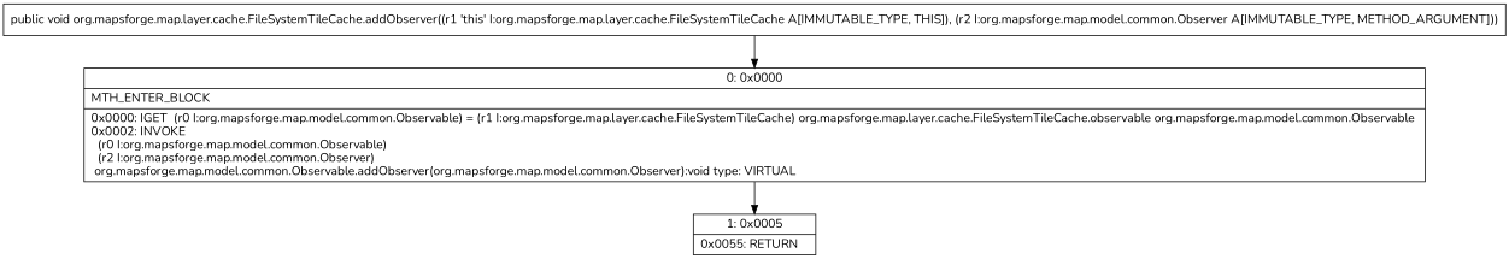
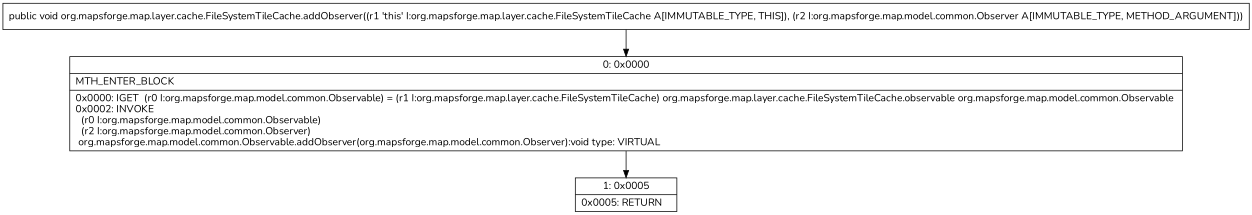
  digraph {
    fontname=Nunito
    node [shape=record fontname=Nunito]
    edge [fontname=Nunito]
    n1 [label="{0\:\ 0x0000|MTH_ENTER_BLOCK\l|0x0000: IGET  (r0 I:org.mapsforge.map.model.common.Observable) = (r1 I:org.mapsforge.map.layer.cache.FileSystemTileCache) org.mapsforge.map.layer.cache.FileSystemTileCache.observable org.mapsforge.map.model.common.Observable \l0x0002: INVOKE  \l  (r0 I:org.mapsforge.map.model.common.Observable)\l  (r2 I:org.mapsforge.map.model.common.Observer)\l org.mapsforge.map.model.common.Observable.addObserver(org.mapsforge.map.model.common.Observer):void type: VIRTUAL \l}"]
-   n2 [label="{1\:\ 0x0005|0x0055: RETURN   \l}"]
+   n2 [label="{1\:\ 0x0005|0x0005: RETURN   \l}"]
    n3 [label="{public void org.mapsforge.map.layer.cache.FileSystemTileCache.addObserver((r1 'this' I:org.mapsforge.map.layer.cache.FileSystemTileCache A[IMMUTABLE_TYPE, THIS]), (r2 I:org.mapsforge.map.model.common.Observer A[IMMUTABLE_TYPE, METHOD_ARGUMENT])) }"]
    n1 -> n2
    n3 -> n1
  }
